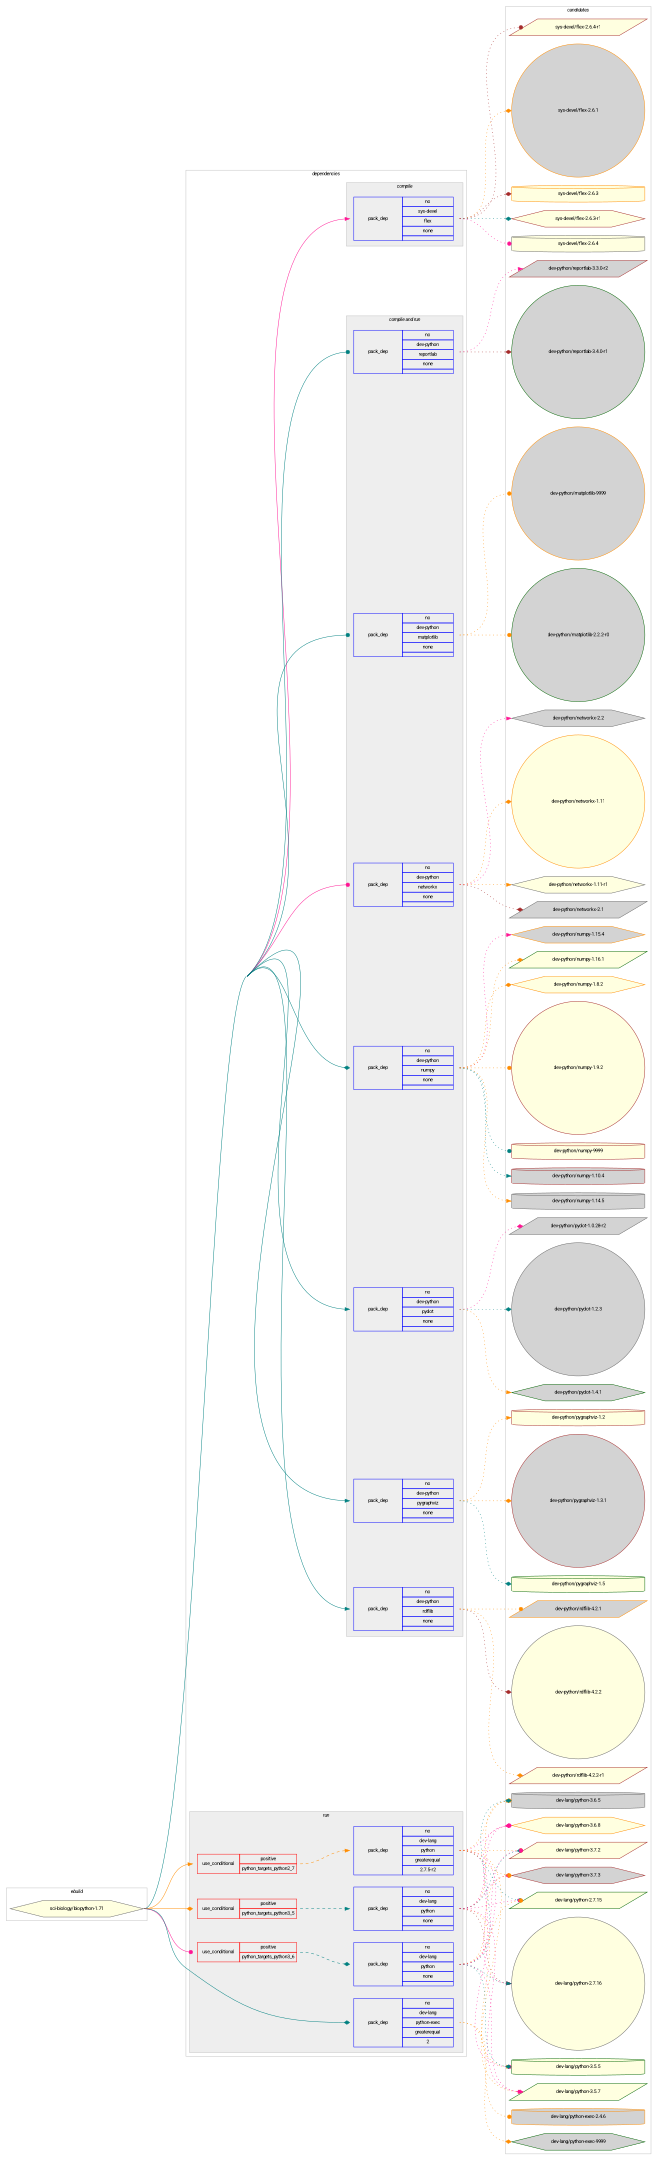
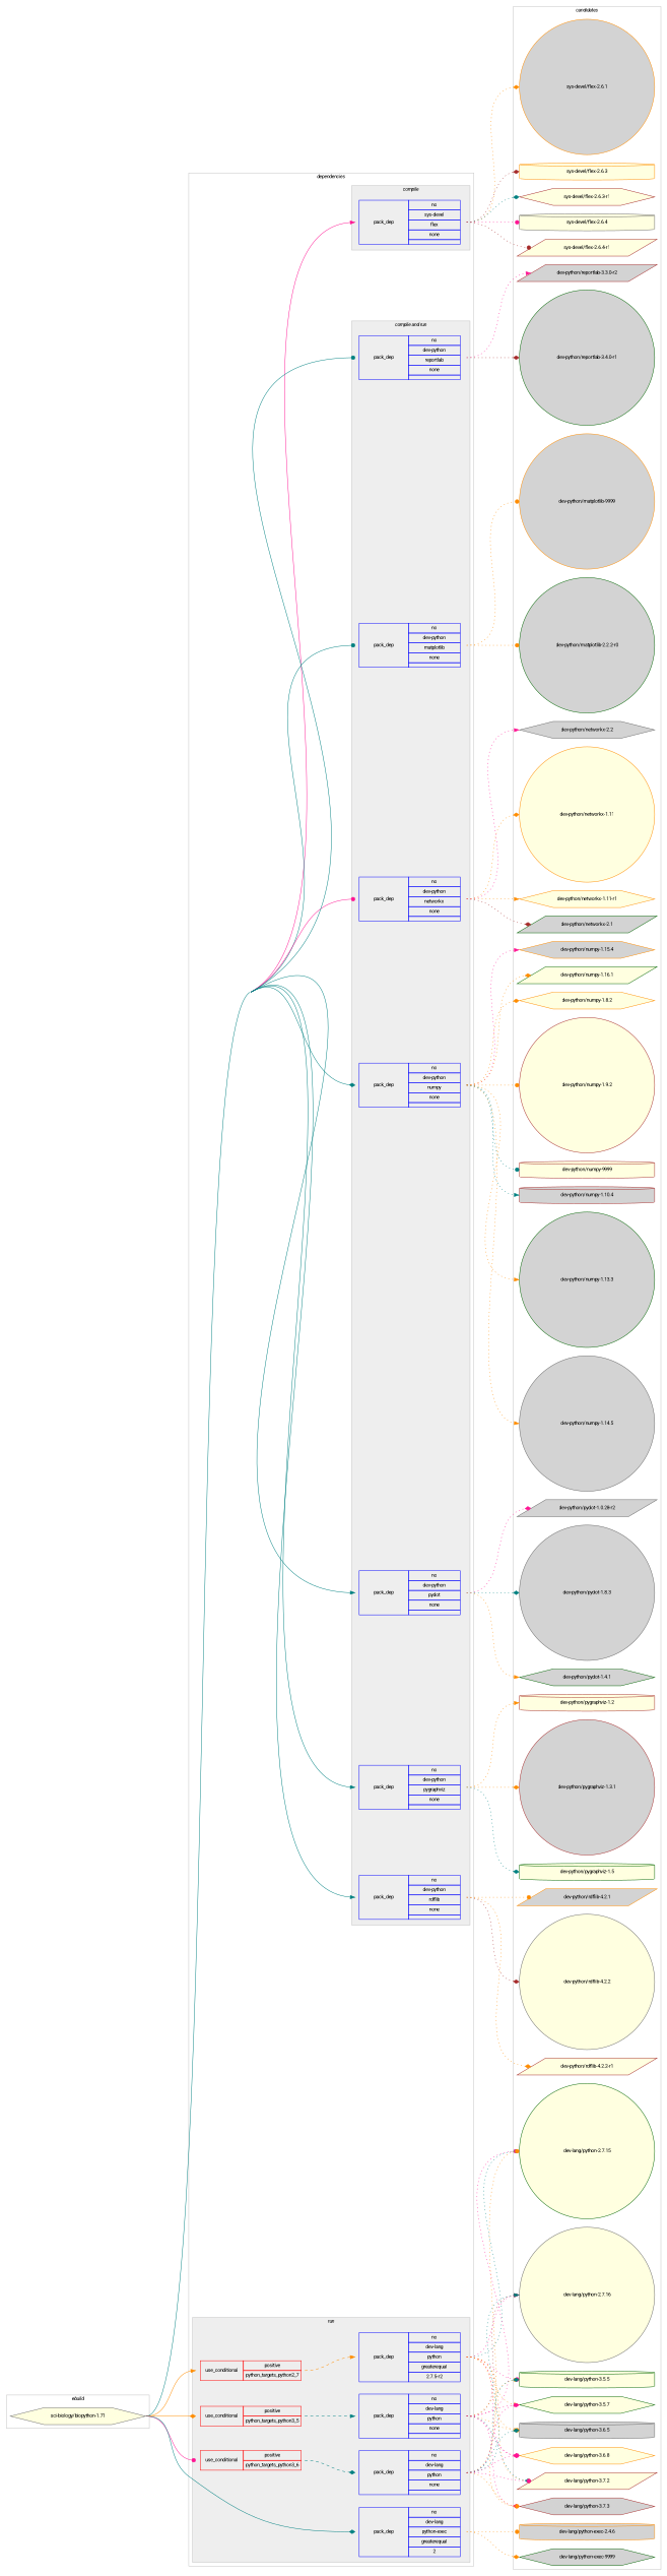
  digraph {
    compound=true
    concentrate=true
    fontname=Roboto
    fontsize=10
    newrank=true
    rankdir=LR
    ranksep=1.5
    node [color=blue fillcolor=lightyellow fontname=Roboto fontsize=10 shape=none style=filled]
    edge [arrowhead=diamond color=darkorange fontname=Roboto headport=w style=dotted tailport=e weight=100]
    n1 [color=gray40 label="sci-biology/biopython-1.71" shape=hexagon width=4]
    n2 [label=<<TABLE BORDER="0" CELLBORDER="1" CELLSPACING="0" CELLPADDING="4" WIDTH="220"><TR><TD ROWSPAN="6" CELLPADDING="30">pack_dep</TD></TR><TR><TD WIDTH="110">no</TD></TR><TR><TD>sys-devel</TD></TR><TR><TD>flex</TD></TR><TR><TD>none</TD></TR><TR><TD></TD></TR></TABLE>> fillcolor="" style=""]
    n3 [label=<<TABLE BORDER="0" CELLBORDER="1" CELLSPACING="0" CELLPADDING="4" WIDTH="220"><TR><TD ROWSPAN="6" CELLPADDING="30">pack_dep</TD></TR><TR><TD WIDTH="110">no</TD></TR><TR><TD>dev-python</TD></TR><TR><TD>matplotlib</TD></TR><TR><TD>none</TD></TR><TR><TD></TD></TR></TABLE>> fillcolor="" style=""]
    n4 [label=<<TABLE BORDER="0" CELLBORDER="1" CELLSPACING="0" CELLPADDING="4" WIDTH="220"><TR><TD ROWSPAN="6" CELLPADDING="30">pack_dep</TD></TR><TR><TD WIDTH="110">no</TD></TR><TR><TD>dev-python</TD></TR><TR><TD>networkx</TD></TR><TR><TD>none</TD></TR><TR><TD></TD></TR></TABLE>> fillcolor="" style=""]
    n5 [label=<<TABLE BORDER="0" CELLBORDER="1" CELLSPACING="0" CELLPADDING="4" WIDTH="220"><TR><TD ROWSPAN="6" CELLPADDING="30">pack_dep</TD></TR><TR><TD WIDTH="110">no</TD></TR><TR><TD>dev-python</TD></TR><TR><TD>numpy</TD></TR><TR><TD>none</TD></TR><TR><TD></TD></TR></TABLE>> fillcolor="" style=""]
    n6 [label=<<TABLE BORDER="0" CELLBORDER="1" CELLSPACING="0" CELLPADDING="4" WIDTH="220"><TR><TD ROWSPAN="6" CELLPADDING="30">pack_dep</TD></TR><TR><TD WIDTH="110">no</TD></TR><TR><TD>dev-python</TD></TR><TR><TD>pydot</TD></TR><TR><TD>none</TD></TR><TR><TD></TD></TR></TABLE>> fillcolor="" style=""]
    n7 [label=<<TABLE BORDER="0" CELLBORDER="1" CELLSPACING="0" CELLPADDING="4" WIDTH="220"><TR><TD ROWSPAN="6" CELLPADDING="30">pack_dep</TD></TR><TR><TD WIDTH="110">no</TD></TR><TR><TD>dev-python</TD></TR><TR><TD>pygraphviz</TD></TR><TR><TD>none</TD></TR><TR><TD></TD></TR></TABLE>> fillcolor="" style=""]
    n8 [label=<<TABLE BORDER="0" CELLBORDER="1" CELLSPACING="0" CELLPADDING="4" WIDTH="220"><TR><TD ROWSPAN="6" CELLPADDING="30">pack_dep</TD></TR><TR><TD WIDTH="110">no</TD></TR><TR><TD>dev-python</TD></TR><TR><TD>rdflib</TD></TR><TR><TD>none</TD></TR><TR><TD></TD></TR></TABLE>> fillcolor="" style=""]
    n9 [label=<<TABLE BORDER="0" CELLBORDER="1" CELLSPACING="0" CELLPADDING="4" WIDTH="220"><TR><TD ROWSPAN="6" CELLPADDING="30">pack_dep</TD></TR><TR><TD WIDTH="110">no</TD></TR><TR><TD>dev-python</TD></TR><TR><TD>reportlab</TD></TR><TR><TD>none</TD></TR><TR><TD></TD></TR></TABLE>> fillcolor="" style=""]
    n10 [label=<<TABLE BORDER="0" CELLBORDER="1" CELLSPACING="0" CELLPADDING="4" WIDTH="220"><TR><TD ROWSPAN="6" CELLPADDING="30">pack_dep</TD></TR><TR><TD WIDTH="110">no</TD></TR><TR><TD>dev-lang</TD></TR><TR><TD>python</TD></TR><TR><TD>greaterequal</TD></TR><TR><TD>2.7.5-r2</TD></TR></TABLE>> fillcolor="" style=""]
    n11 [color=red label=<<TABLE BORDER="0" CELLBORDER="1" CELLSPACING="0" CELLPADDING="4"><TR><TD ROWSPAN="3" CELLPADDING="10">use_conditional</TD></TR><TR><TD>positive</TD></TR><TR><TD>python_targets_python2_7</TD></TR></TABLE>> fillcolor="" style=""]
    n12 [label=<<TABLE BORDER="0" CELLBORDER="1" CELLSPACING="0" CELLPADDING="4" WIDTH="220"><TR><TD ROWSPAN="6" CELLPADDING="30">pack_dep</TD></TR><TR><TD WIDTH="110">no</TD></TR><TR><TD>dev-lang</TD></TR><TR><TD>python</TD></TR><TR><TD>none</TD></TR><TR><TD></TD></TR></TABLE>> fillcolor="" style=""]
    n13 [color=red label=<<TABLE BORDER="0" CELLBORDER="1" CELLSPACING="0" CELLPADDING="4"><TR><TD ROWSPAN="3" CELLPADDING="10">use_conditional</TD></TR><TR><TD>positive</TD></TR><TR><TD>python_targets_python3_5</TD></TR></TABLE>> fillcolor="" style=""]
    n14 [label=<<TABLE BORDER="0" CELLBORDER="1" CELLSPACING="0" CELLPADDING="4" WIDTH="220"><TR><TD ROWSPAN="6" CELLPADDING="30">pack_dep</TD></TR><TR><TD WIDTH="110">no</TD></TR><TR><TD>dev-lang</TD></TR><TR><TD>python</TD></TR><TR><TD>none</TD></TR><TR><TD></TD></TR></TABLE>> fillcolor="" style=""]
    n15 [color=red label=<<TABLE BORDER="0" CELLBORDER="1" CELLSPACING="0" CELLPADDING="4"><TR><TD ROWSPAN="3" CELLPADDING="10">use_conditional</TD></TR><TR><TD>positive</TD></TR><TR><TD>python_targets_python3_6</TD></TR></TABLE>> fillcolor="" style=""]
    n16 [label=<<TABLE BORDER="0" CELLBORDER="1" CELLSPACING="0" CELLPADDING="4" WIDTH="220"><TR><TD ROWSPAN="6" CELLPADDING="30">pack_dep</TD></TR><TR><TD WIDTH="110">no</TD></TR><TR><TD>dev-lang</TD></TR><TR><TD>python-exec</TD></TR><TR><TD>greaterequal</TD></TR><TR><TD>2</TD></TR></TABLE>> fillcolor="" style=""]
    n17 [color=darkorange fillcolor=lightgrey label="sys-devel/flex-2.6.1" shape=circle width=4]
    n18 [color=darkorange label="sys-devel/flex-2.6.3" shape=cylinder width=4]
    n19 [color=brown label="sys-devel/flex-2.6.3-r1" shape=hexagon width=4]
    n20 [color=gray40 label="sys-devel/flex-2.6.4" shape=cylinder width=4]
    n21 [color=brown label="sys-devel/flex-2.6.4-r1" shape=parallelogram width=4]
    n22 [color=darkgreen fillcolor=lightgrey label="dev-python/matplotlib-2.2.2-r0" shape=circle width=4]
    n23 [color=darkorange fillcolor=lightgrey label="dev-python/matplotlib-9999" shape=circle width=4]
    n24 [color=darkorange label="dev-python/networkx-1.11" shape=circle width=4]
-   n25 [color=gray40 label="dev-python/networkx-1.11-r1" shape=hexagon width=4]
-   n26 [color=gray40 fillcolor=lightgrey label="dev-python/networkx-2.1" shape=parallelogram width=4]
+   n25 [color=darkorange label="dev-python/networkx-1.11-r1" shape=hexagon width=4]
+   n26 [color=darkgreen fillcolor=lightgrey label="dev-python/networkx-2.1" shape=parallelogram width=4]
    n27 [color=gray40 fillcolor=lightgrey label="dev-python/networkx-2.2" shape=hexagon width=4]
    n28 [color=brown fillcolor=lightgrey label="dev-python/numpy-1.10.4" shape=cylinder width=4]
-   n30 [color=gray40 fillcolor=lightgrey label="dev-python/numpy-1.14.5" shape=cylinder width=4]
+   n29 [color=darkgreen fillcolor=lightgrey label="dev-python/numpy-1.13.3" shape=circle width=4]
+   n30 [color=gray40 fillcolor=lightgrey label="dev-python/numpy-1.14.5" shape=circle width=4]
    n31 [color=darkorange fillcolor=lightgrey label="dev-python/numpy-1.15.4" shape=hexagon width=4]
    n32 [color=darkgreen label="dev-python/numpy-1.16.1" shape=parallelogram width=4]
    n33 [color=darkorange label="dev-python/numpy-1.8.2" shape=hexagon width=4]
    n34 [color=brown label="dev-python/numpy-1.9.2" shape=circle width=4]
    n35 [color=brown label="dev-python/numpy-9999" shape=cylinder width=4]
    n36 [color=gray40 fillcolor=lightgrey label="dev-python/pydot-1.0.28-r2" shape=parallelogram width=4]
-   n37 [color=gray40 fillcolor=lightgrey label="dev-python/pydot-1.2.3" shape=circle width=4]
+   n37 [color=gray40 fillcolor=lightgrey label="dev-python/pydot-1.8.3" shape=circle width=4]
    n38 [color=darkgreen fillcolor=lightgrey label="dev-python/pydot-1.4.1" shape=hexagon width=4]
    n39 [color=brown label="dev-python/pygraphviz-1.2" shape=cylinder width=4]
    n40 [color=brown fillcolor=lightgrey label="dev-python/pygraphviz-1.3.1" shape=circle width=4]
    n41 [color=darkgreen label="dev-python/pygraphviz-1.5" shape=cylinder width=4]
    n42 [color=darkorange fillcolor=lightgrey label="dev-python/rdflib-4.2.1" shape=parallelogram width=4]
    n43 [color=gray40 label="dev-python/rdflib-4.2.2" shape=circle width=4]
    n44 [color=brown label="dev-python/rdflib-4.2.2-r1" shape=parallelogram width=4]
    n45 [color=brown fillcolor=lightgrey label="dev-python/reportlab-3.3.0-r2" shape=parallelogram width=4]
    n46 [color=darkgreen fillcolor=lightgrey label="dev-python/reportlab-3.4.0-r1" shape=circle width=4]
-   n47 [color=darkgreen label="dev-lang/python-2.7.15" shape=parallelogram width=4]
+   n47 [color=darkgreen label="dev-lang/python-2.7.15" shape=circle width=4]
    n48 [color=gray40 label="dev-lang/python-2.7.16" shape=circle width=4]
    n49 [color=darkgreen label="dev-lang/python-3.5.5" shape=cylinder width=4]
-   n50 [color=darkgreen label="dev-lang/python-3.5.7" shape=parallelogram width=4]
+   n50 [color=darkgreen label="dev-lang/python-3.5.7" shape=hexagon width=4]
    n51 [color=gray40 fillcolor=lightgrey label="dev-lang/python-3.6.5" shape=cylinder width=4]
    n52 [color=darkorange label="dev-lang/python-3.6.8" shape=hexagon width=4]
    n53 [color=brown label="dev-lang/python-3.7.2" shape=parallelogram width=4]
    n54 [color=brown fillcolor=lightgrey label="dev-lang/python-3.7.3" shape=hexagon width=4]
    n55 [color=darkorange fillcolor=lightgrey label="dev-lang/python-exec-2.4.6" shape=cylinder width=4]
    n56 [color=darkgreen fillcolor=lightgrey label="dev-lang/python-exec-9999" shape=hexagon width=4]
    subgraph cluster_1 {
      color=gray
      label=<<i>dependencies</i>>
      subgraph cluster_2 {
        color=gray
        fillcolor="#eeeeee"
        label=<<i>compile</i>>
        style=filled
        subgraph sub_3 {
          color=gray
          fillcolor="#eeeeee"
          label=<<i>compile</i>>
          style=filled
          n2
        }
      }
      subgraph cluster_4 {
        color=gray
        fillcolor="#eeeeee"
        label=<<i>compile and run</i>>
        style=filled
        subgraph sub_5 {
          color=gray
          fillcolor="#eeeeee"
          label=<<i>compile and run</i>>
          style=filled
          n3
        }
        subgraph sub_6 {
          color=gray
          fillcolor="#eeeeee"
          label=<<i>compile and run</i>>
          style=filled
          n4
        }
        subgraph sub_7 {
          color=gray
          fillcolor="#eeeeee"
          label=<<i>compile and run</i>>
          style=filled
          n5
        }
        subgraph sub_8 {
          color=gray
          fillcolor="#eeeeee"
          label=<<i>compile and run</i>>
          style=filled
          n6
        }
        subgraph sub_9 {
          color=gray
          fillcolor="#eeeeee"
          label=<<i>compile and run</i>>
          style=filled
          n7
        }
        subgraph sub_10 {
          color=gray
          fillcolor="#eeeeee"
          label=<<i>compile and run</i>>
          style=filled
          n8
        }
        subgraph sub_11 {
          color=gray
          fillcolor="#eeeeee"
          label=<<i>compile and run</i>>
          style=filled
          n9
        }
      }
      subgraph cluster_12 {
        color=gray
        fillcolor="#eeeeee"
        label=<<i>run</i>>
        style=filled
        subgraph sub_13 {
          color=gray
          fillcolor="#eeeeee"
          label=<<i>run</i>>
          style=filled
          n11
          subgraph sub_14 {
            color=gray
            fillcolor="#eeeeee"
            label=<<i>run</i>>
            style=filled
            n10
          }
        }
        subgraph sub_15 {
          color=gray
          fillcolor="#eeeeee"
          label=<<i>run</i>>
          style=filled
          n13
          subgraph sub_16 {
            color=gray
            fillcolor="#eeeeee"
            label=<<i>run</i>>
            style=filled
            n12
          }
        }
        subgraph sub_17 {
          color=gray
          fillcolor="#eeeeee"
          label=<<i>run</i>>
          style=filled
          n15
          subgraph sub_18 {
            color=gray
            fillcolor="#eeeeee"
            label=<<i>run</i>>
            style=filled
            n14
          }
        }
        subgraph sub_19 {
          color=gray
          fillcolor="#eeeeee"
          label=<<i>run</i>>
          style=filled
          n16
        }
      }
    }
    subgraph cluster_20 {
      color=gray
      label=<<i>ebuild</i>>
      rank=same
      n1
    }
    subgraph cluster_21 {
      color=gray
      label=<<i>candidates</i>>
      rank=same
      subgraph sub_22 {
        color=black
        label=<<i>candidates</i>>
        nodesep=1
        rank=same
        n17
        n18
        n19
        n20
        n21
      }
      subgraph sub_23 {
        color=black
        label=<<i>candidates</i>>
        nodesep=1
        rank=same
        n22
        n23
      }
      subgraph sub_24 {
        color=black
        label=<<i>candidates</i>>
        nodesep=1
        rank=same
        n24
        n25
        n26
        n27
      }
      subgraph sub_25 {
        color=black
        label=<<i>candidates</i>>
        nodesep=1
        rank=same
        n28
+       n29
        n30
        n31
        n32
        n33
        n34
        n35
      }
      subgraph sub_26 {
        color=black
        label=<<i>candidates</i>>
        nodesep=1
        rank=same
        n36
        n37
        n38
      }
      subgraph sub_27 {
        color=black
        label=<<i>candidates</i>>
        nodesep=1
        rank=same
        n39
        n40
        n41
      }
      subgraph sub_28 {
        color=black
        label=<<i>candidates</i>>
        nodesep=1
        rank=same
        n42
        n43
        n44
      }
      subgraph sub_29 {
        color=black
        label=<<i>candidates</i>>
        nodesep=1
        rank=same
        n45
        n46
      }
      subgraph sub_30 {
        color=black
        label=<<i>candidates</i>>
        nodesep=1
        rank=same
        n47
        n48
        n49
        n50
        n51
        n52
        n53
        n54
      }
      subgraph sub_31 {
        color=black
        label=<<i>candidates</i>>
        nodesep=1
        rank=same
        n47
        n48
        n49
        n50
        n51
        n52
        n53
        n54
      }
      subgraph sub_32 {
        color=black
        label=<<i>candidates</i>>
        nodesep=1
        rank=same
        n47
        n48
        n49
        n50
        n51
        n52
        n53
        n54
      }
      subgraph sub_33 {
        color=black
        label=<<i>candidates</i>>
        nodesep=1
        rank=same
        n55
        n56
      }
    }
    n1 -> n2 [arrowhead=normal color=deeppink style=solid weight=20]
    n1 -> n3 [arrowhead=dot color=teal style=solid weight=20]
    n1 -> n4 [arrowhead=dot color=deeppink style=solid weight=20]
    n1 -> n5 [color=teal style=solid weight=20]
    n1 -> n6 [arrowhead=normal color=teal style=solid weight=20]
    n1 -> n7 [arrowhead=normal color=teal style=solid weight=20]
    n1 -> n8 [arrowhead=normal color=teal style=solid weight=20]
    n1 -> n9 [arrowhead=dot color=teal style=solid weight=20]
    n1 -> n11 [arrowhead=normal style=solid weight=20]
    n1 -> n13 [style=solid weight=20]
    n1 -> n15 [arrowhead=dot color=deeppink style=solid weight=20]
    n1 -> n16 [color=teal style=solid weight=20]
    n2 -> n17
    n2 -> n18 [color=brown]
    n2 -> n19 [color=teal]
    n2 -> n20 [arrowhead=dot color=deeppink]
    n2 -> n21 [arrowhead=dot color=brown]
    n3 -> n22 [arrowhead=dot]
    n3 -> n23 [arrowhead=dot]
    n4 -> n24
    n4 -> n25 [arrowhead=normal]
    n4 -> n26 [color=brown]
    n4 -> n27 [arrowhead=normal color=deeppink]
    n5 -> n28 [arrowhead=normal color=teal]
+   n5 -> n29 [arrowhead=normal]
    n5 -> n30 [arrowhead=normal]
    n5 -> n31 [arrowhead=normal color=deeppink]
    n5 -> n32
    n5 -> n33
    n5 -> n34 [arrowhead=dot]
    n5 -> n35 [arrowhead=dot color=teal]
    n6 -> n36 [color=deeppink]
    n6 -> n37 [color=teal]
    n6 -> n38 [arrowhead=normal]
    n7 -> n39 [arrowhead=normal]
    n7 -> n40
    n7 -> n41 [color=teal]
    n8 -> n42 [arrowhead=dot]
    n8 -> n43 [color=brown]
    n8 -> n44
    n9 -> n45 [arrowhead=normal color=deeppink]
    n9 -> n46 [color=brown]
    n10 -> n47 [color=teal]
    n10 -> n48 [arrowhead=normal color=deeppink]
    n10 -> n49 [arrowhead=dot color=deeppink]
    n10 -> n50 [arrowhead=normal]
    n10 -> n51 [arrowhead=normal]
    n10 -> n52 [color=deeppink]
    n10 -> n53 [arrowhead=dot]
    n10 -> n54
    n11 -> n10 [arrowhead=normal style=dashed weight=20]
    n12 -> n47 [arrowhead=normal color=deeppink]
    n12 -> n48 [arrowhead=normal color=brown]
    n12 -> n49 [arrowhead=normal]
    n12 -> n50 [arrowhead=normal color=deeppink]
    n12 -> n51 [arrowhead=dot]
    n12 -> n52 [arrowhead=dot color=deeppink]
    n12 -> n53 [color=teal]
    n12 -> n54 [color=deeppink]
    n13 -> n12 [arrowhead=normal color=teal style=dashed weight=20]
    n14 -> n47 [arrowhead=dot]
    n14 -> n48 [arrowhead=normal color=teal]
    n14 -> n49 [color=teal]
    n14 -> n50 [color=deeppink]
    n14 -> n51 [color=teal]
    n14 -> n52 [color=deeppink]
    n14 -> n53 [arrowhead=dot color=deeppink]
    n14 -> n54 [arrowhead=dot]
    n15 -> n14 [color=teal style=dashed weight=20]
    n16 -> n55 [arrowhead=dot]
    n16 -> n56
  }
